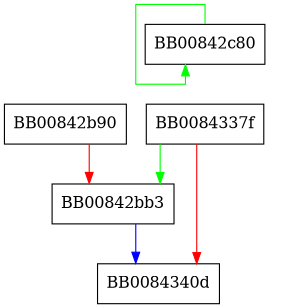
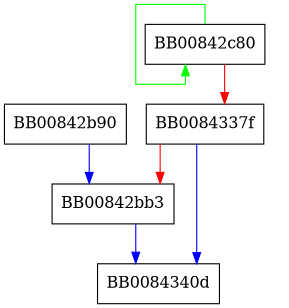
  digraph {
    splines=ortho
    node [shape=box]
    edge [color=blue]
    n1 [label=BB00842b90]
    BB00842bb3
    BB0084340d
    BB00842c80
    BB0084337f
-   n1 -> BB00842bb3 [color=red]
+   n1 -> BB00842bb3
    BB00842bb3 -> BB0084340d
    BB00842c80 -> BB00842c80 [color=green]
-   BB0084337f -> BB00842bb3 [color=green]
-   BB0084337f -> BB0084340d [color=red]
+   BB00842c80 -> BB0084337f [color=red]
+   BB0084337f -> BB00842bb3 [color=red]
+   BB0084337f -> BB0084340d
  }
